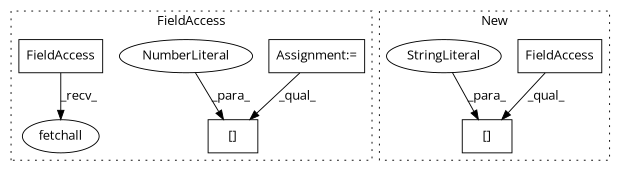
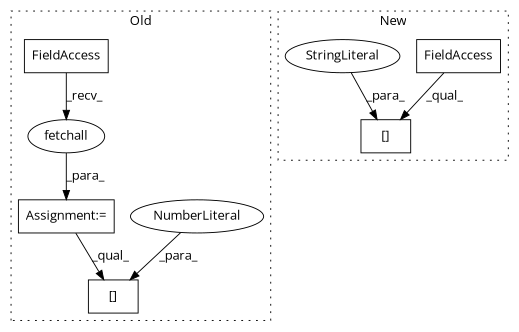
  digraph {
    fontname="Open Sans"
    node [a=2 fontname="Open Sans" shape=box]
    edge [fontname="Open Sans"]
    n1 [a=32 l=10 label=fetchall s=7202 shape=ellipse]
    n2 [a=7 l=40 label="Assignment:=" s=7181]
    n3 [l="4,1" label="[]" s="7099,7104"]
    n4 [a=34 l=1 label=NumberLiteral s=7103 shape=ellipse]
    n5 [a=22 l=11 label=FieldAccess s=7190]
    n6 [l="24,1" label="[]" s="7855,7888"]
    n7 [a=22 l=23 label=FieldAccess s=7855]
    n8 [a=45 l=9 label=StringLiteral s=7879 shape=ellipse]
    subgraph cluster_1 {
-     label=FieldAccess
+     label=Old
      style=dotted
      n1
      n2
      n3
      n4
      n5
    }
    subgraph cluster_2 {
      label=New
      style=dotted
      n6
      n7
      n8
    }
+   n1 -> n2 [label=_para_]
    n2 -> n3 [label=_qual_]
    n4 -> n3 [label=_para_]
    n5 -> n1 [label=_recv_]
    n7 -> n6 [label=_qual_]
    n8 -> n6 [label=_para_]
  }
